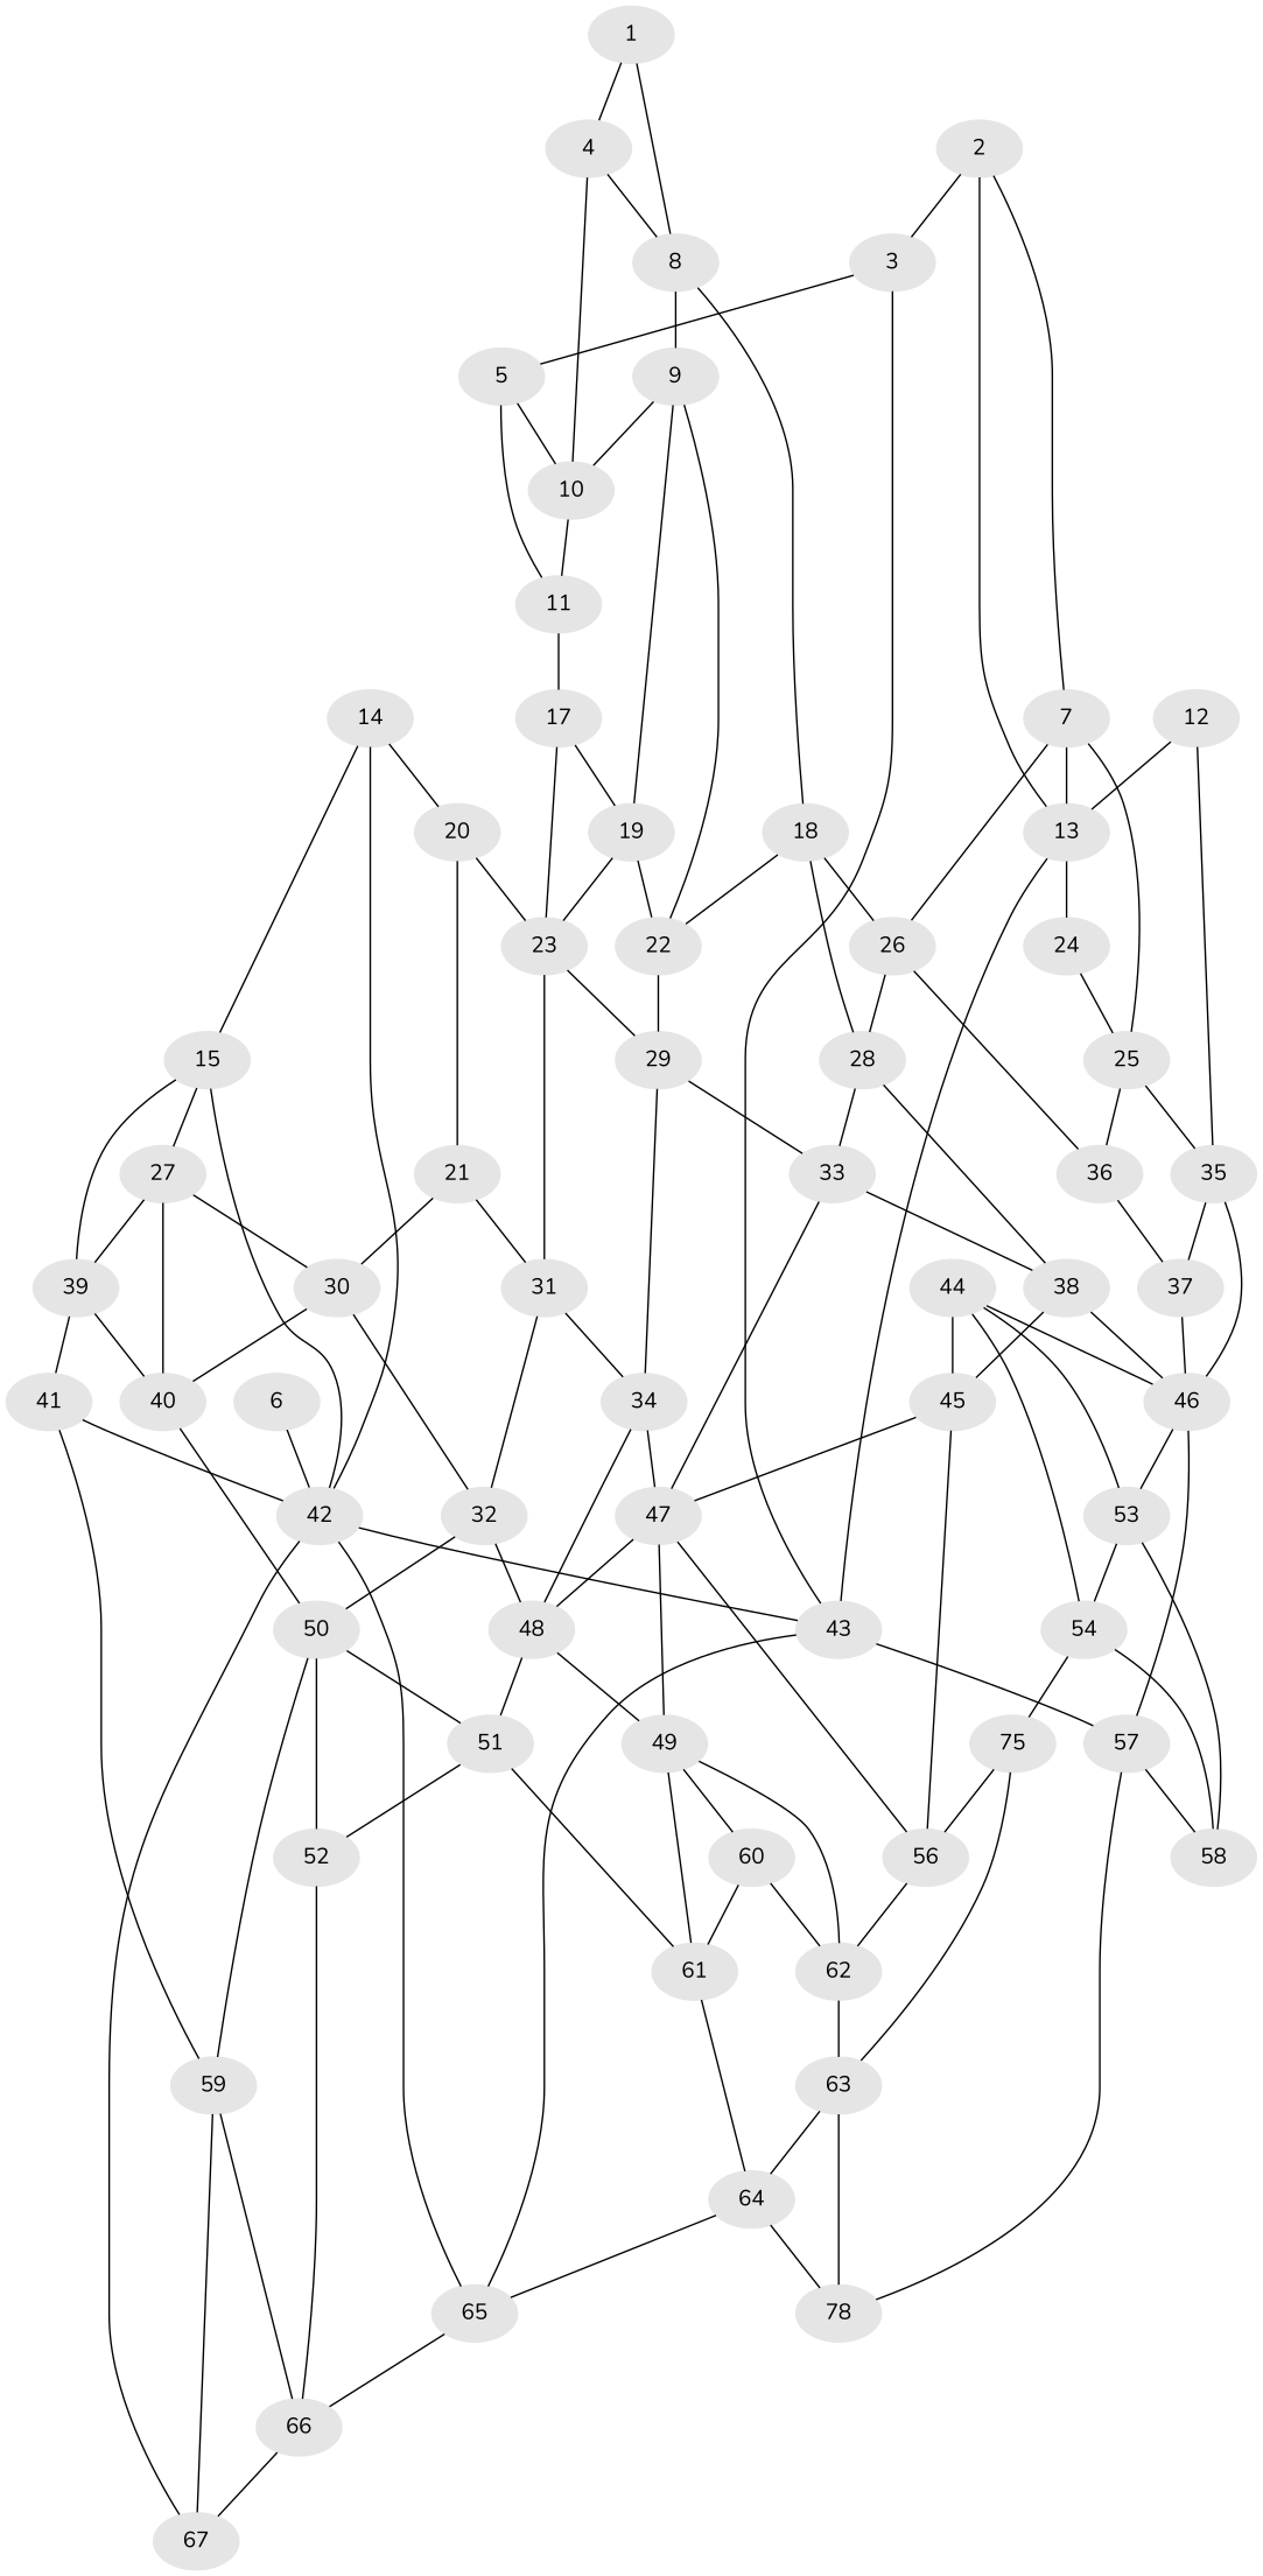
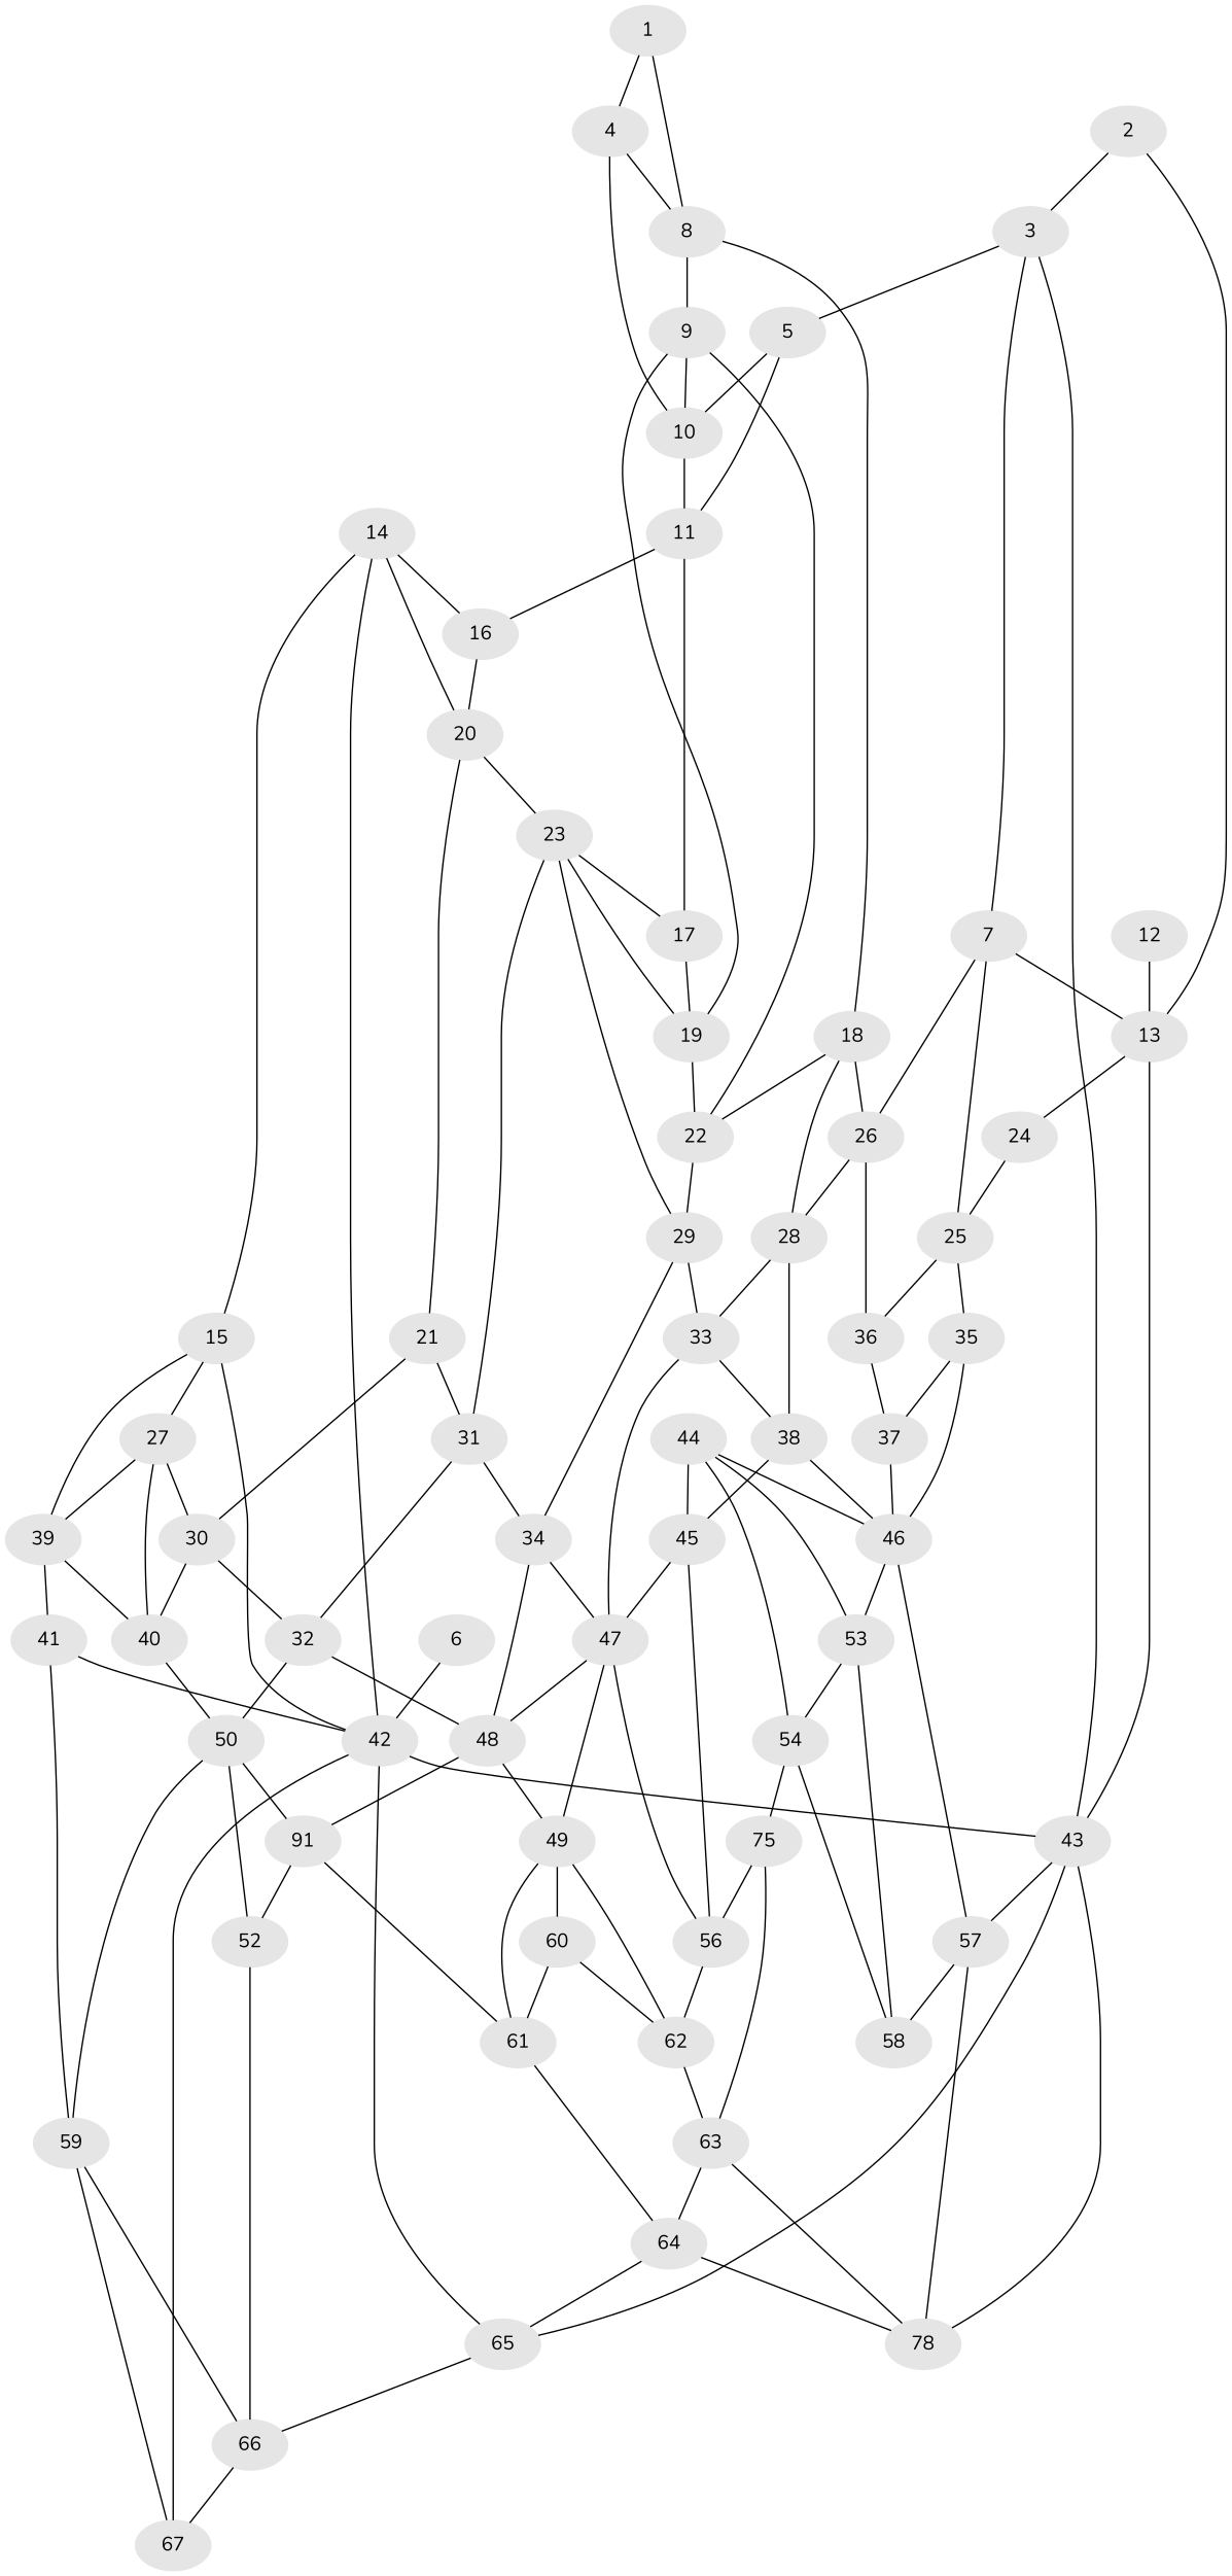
  graph {
    fontname=Nunito
    node [color=gray90 fontname=Nunito style=filled]
    edge [fontname=Nunito weight=1.0]
    1
    4
    8
    2
    3
    7
    13
    10
    9
    18
    5
    43
    25
    26
    24
    11
    65
    57
    n19 [label=78]
+   16
    17
    6
    42
    67
    35
    36
    28
    19
    22
    23
    29
    20
    12
    37
    46
    14
    15
    27
    39
    21
    30
    40
    41
    33
    38
    31
    32
    34
    50
    47
    45
    48
    49
-   51
+   51 [label=91]
    59
    52
    56
    53
    66
    58
    44
    54
    n63 [label=75]
    62
    60
    61
    64
    63
    1 -- 4
    1 -- 8
    4 -- 8
    4 -- 10
    8 -- 9
    8 -- 18
    2 -- 3
-   2 -- 7
+   3 -- 7
    2 -- 13
    3 -- 5
    3 -- 43
    7 -- 13
    7 -- 25
    7 -- 26
    13 -- 43
    13 -- 24
    10 -- 11
    9 -- 10
    9 -- 19
    9 -- 22
    18 -- 26
    18 -- 28
    18 -- 22
    5 -- 10
    5 -- 11
    43 -- 65
    43 -- 57
+   43 -- n19
    25 -- 35
    25 -- 36
    26 -- 36
    26 -- 28
    24 -- 25
+   11 -- 16
    11 -- 17
    65 -- 66
    57 -- n19
    57 -- 58
+   16 -- 20
    17 -- 19
    6 -- 42 [weight=2.0]
    42 -- 43
    42 -- 65
    42 -- 67
    35 -- 37
    35 -- 46
    36 -- 37
    28 -- 33
    28 -- 38
    19 -- 22
    19 -- 23
    22 -- 29
    23 -- 17
    23 -- 29
    23 -- 31
    29 -- 33
    29 -- 34
    20 -- 23
    20 -- 21
    12 -- 13
-   12 -- 35
    37 -- 46
    46 -- 57
    46 -- 53
+   14 -- 16
    14 -- 42
    14 -- 20
    14 -- 15
    15 -- 42
    15 -- 27
    15 -- 39
    27 -- 39
    27 -- 30
    27 -- 40
    39 -- 40
    39 -- 41
    21 -- 30
    21 -- 31
    30 -- 40
    30 -- 32
    40 -- 50
    41 -- 42
    41 -- 59
    33 -- 38
    33 -- 47
    38 -- 46
    38 -- 45
    31 -- 32
    31 -- 34
    32 -- 50
    32 -- 48
    34 -- 47
    34 -- 48
    50 -- 51
    50 -- 59
    50 -- 52 [weight=2.0]
    47 -- 48
    47 -- 49
    47 -- 56
    45 -- 47
    45 -- 56
    48 -- 49
    48 -- 51 [weight=2.0]
    49 -- 62
    49 -- 60
    49 -- 61
    51 -- 52
    51 -- 61
    59 -- 67
    59 -- 66
    52 -- 66
    56 -- 62
    53 -- 58
    53 -- 54
    66 -- 67
    44 -- 46
    44 -- 45
    44 -- 53
    44 -- 54
    54 -- 58
    54 -- n63
    n63 -- 56
    n63 -- 63
    62 -- 63
    60 -- 62
    60 -- 61
    61 -- 64
    64 -- 65
    64 -- n19
    63 -- n19
    63 -- 64
  }
